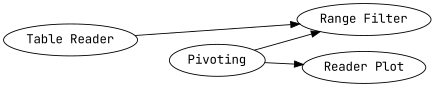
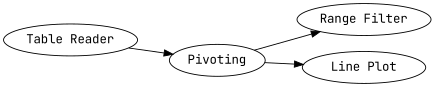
  digraph {
    fontname="JetBrains Mono"
    rankdir=LR
    node [fontname="JetBrains Mono"]
    edge [fontname="JetBrains Mono"]
    n1 [label=Pivoting]
    n2 [label="Range Filter"]
-   n3 [label="Reader Plot"]
+   n3 [label="Line Plot"]
    n4 [label="Table Reader"]
    n1 -> n2
    n1 -> n3
-   n4 -> n2
+   n4 -> n1
  }
